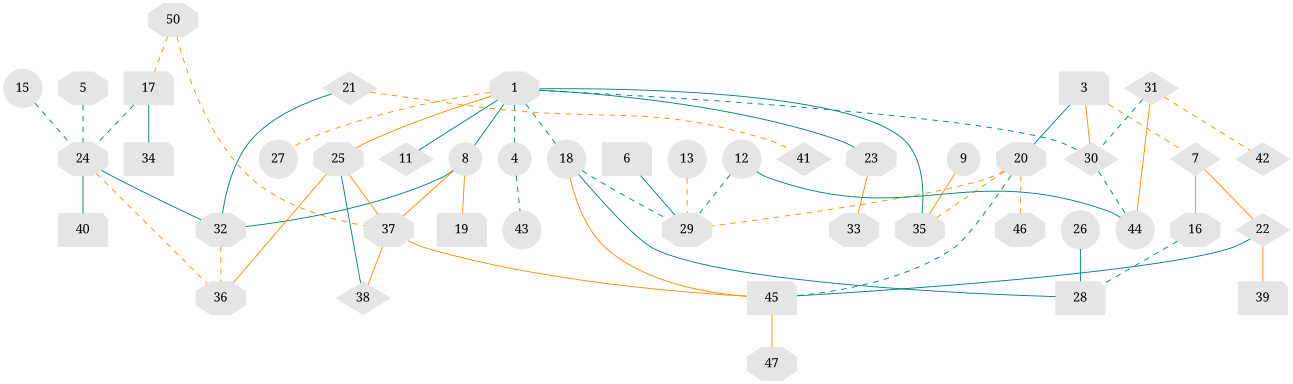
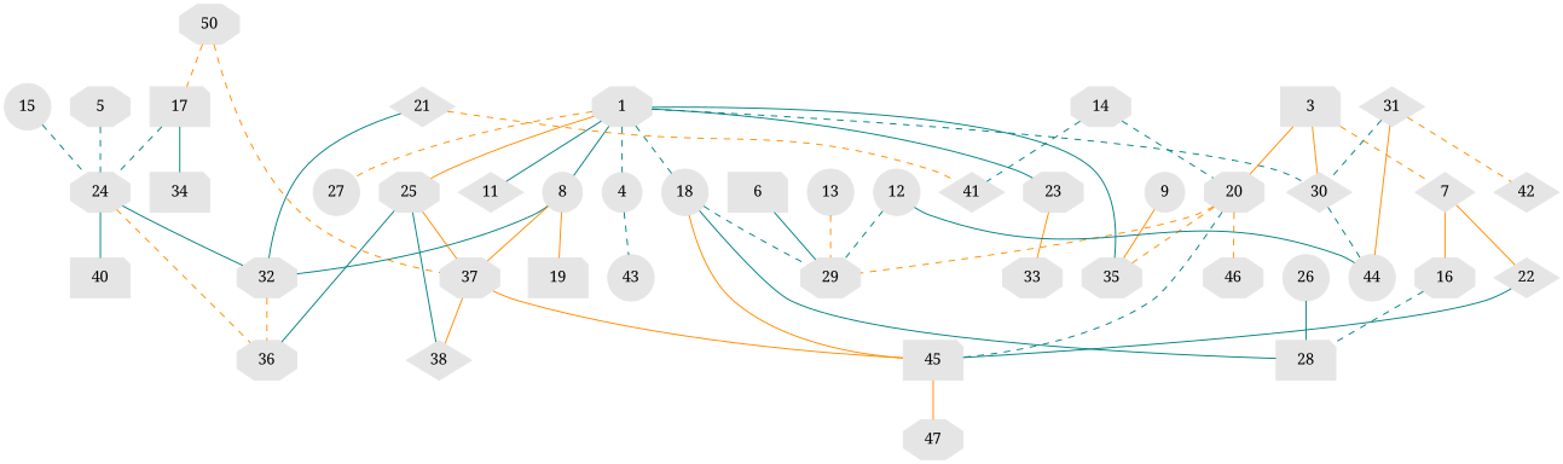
  graph {
    fontname="Noto Serif"
    node [color=gray90 fontname="Noto Serif" shape=octagon style=filled]
    edge [color=teal fontname="Noto Serif" style=solid weight=1.0]
    4 [shape=circle]
    1
    8 [shape=circle]
    11 [shape=diamond]
    18 [shape=circle]
    23
    25
    27 [shape=circle]
    30 [shape=diamond]
    35
    43 [shape=circle]
    19 [shape=note]
    32
    37
    29
    28 [shape=note]
    45 [shape=note]
    33
    36
    38 [shape=diamond]
    44 [shape=circle]
    3 [shape=note]
    7 [shape=diamond]
    20
    16
    22 [shape=diamond]
    46
    5
    24
    40 [shape=note]
    6 [shape=note]
-   39 [shape=note]
    9 [shape=circle]
    n34 [label=50]
    17 [shape=note]
    34 [shape=note]
    12 [shape=circle]
    13 [shape=circle]
+   14
    41 [shape=diamond]
    15 [shape=circle]
    47
    21 [shape=diamond]
    26 [shape=circle]
    31 [shape=diamond]
    42 [shape=diamond]
    4 -- 43 [style=dashed]
    1 -- 4 [style=dashed]
    1 -- 8
    1 -- 11
    1 -- 18 [style=dashed]
    1 -- 23
    1 -- 25 [color=darkorange]
    1 -- 27 [color=darkorange style=dashed]
    1 -- 30 [style=dashed]
    1 -- 35
    8 -- 19 [color=darkorange]
    8 -- 32
    8 -- 37 [color=darkorange]
    18 -- 29 [style=dashed]
    18 -- 28
    18 -- 45 [color=darkorange]
    23 -- 33 [color=darkorange]
    25 -- 37 [color=darkorange]
-   25 -- 36 [color=darkorange]
+   25 -- 36
    25 -- 38
    30 -- 44 [style=dashed]
    32 -- 36 [color=darkorange style=dashed]
    37 -- 45 [color=darkorange]
    37 -- 38 [color=darkorange]
    45 -- 47 [color=darkorange]
    3 -- 30 [color=darkorange]
    3 -- 7 [color=darkorange style=dashed]
-   3 -- 20
+   3 -- 20 [color=darkorange]
    7 -- 16 [color=darkorange]
    7 -- 22 [color=darkorange]
    20 -- 35 [color=darkorange style=dashed]
    20 -- 29 [color=darkorange style=dashed]
    20 -- 45 [style=dashed]
    20 -- 46 [color=darkorange style=dashed]
    16 -- 28 [style=dashed]
    22 -- 45
-   22 -- 39 [color=darkorange]
    5 -- 24 [style=dashed]
    24 -- 32 [weight=2.0]
    24 -- 36 [color=darkorange style=dashed]
    24 -- 40
    6 -- 29
    9 -- 35 [color=darkorange]
    n34 -- 37 [color=darkorange style=dashed]
    n34 -- 17 [color=darkorange style=dashed]
    17 -- 24 [style=dashed]
    17 -- 34
    12 -- 29 [style=dashed]
    12 -- 44
    13 -- 29 [color=darkorange style=dashed]
+   14 -- 20 [style=dashed]
+   14 -- 41 [style=dashed]
    15 -- 24 [style=dashed]
    21 -- 32
    21 -- 41 [color=darkorange style=dashed]
    26 -- 28
    31 -- 30 [style=dashed]
    31 -- 44 [color=darkorange]
    31 -- 42 [color=darkorange style=dashed]
  }
